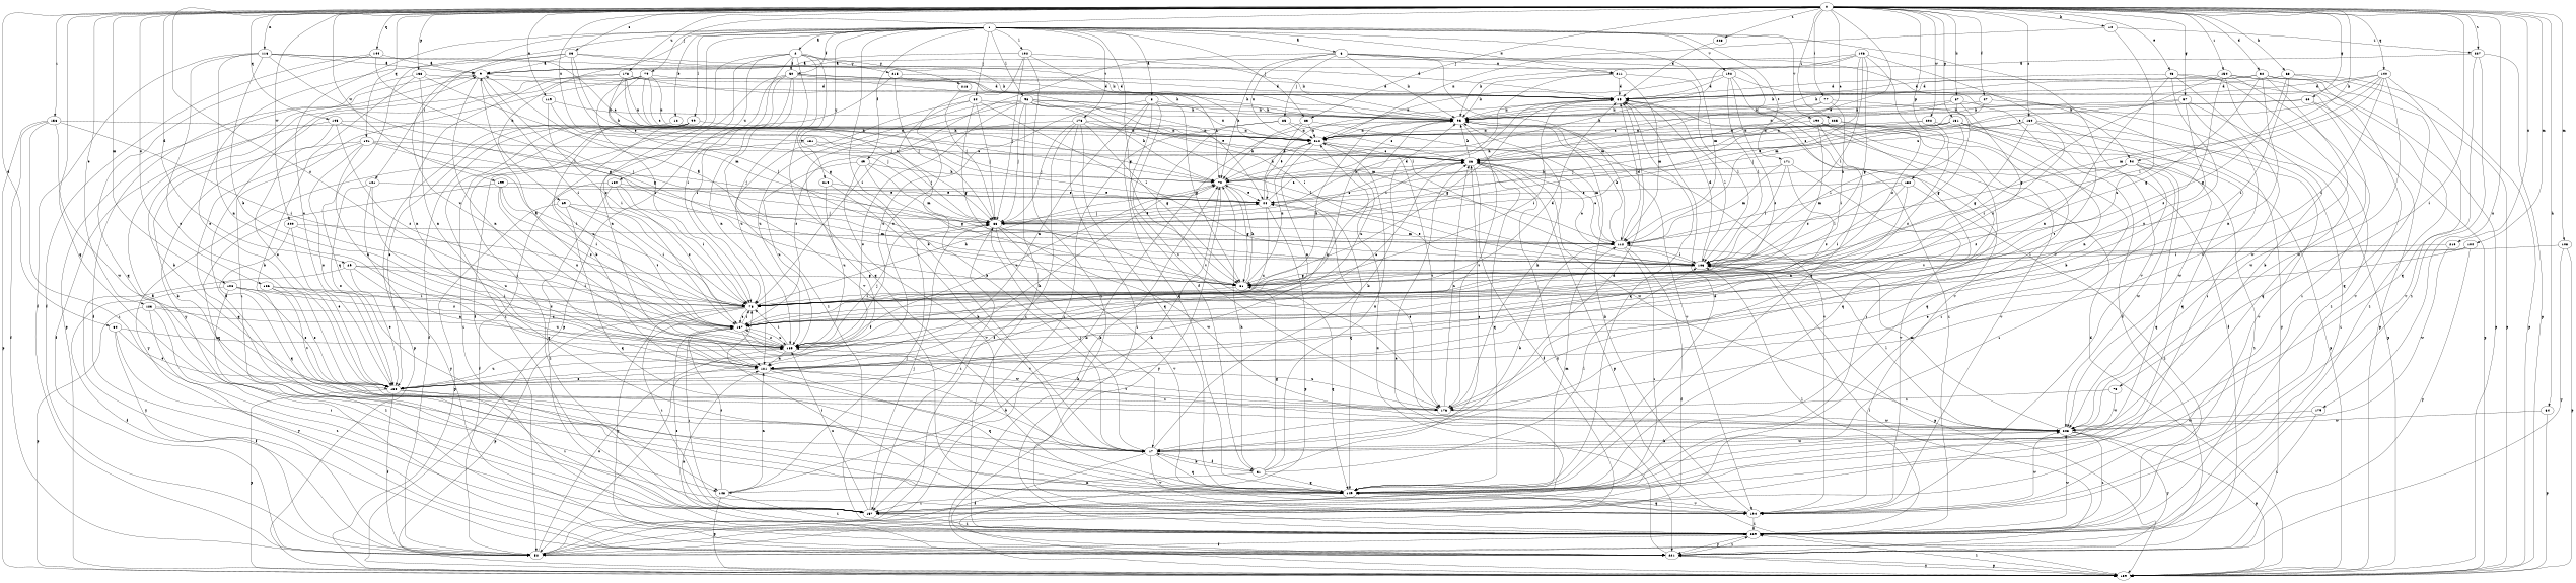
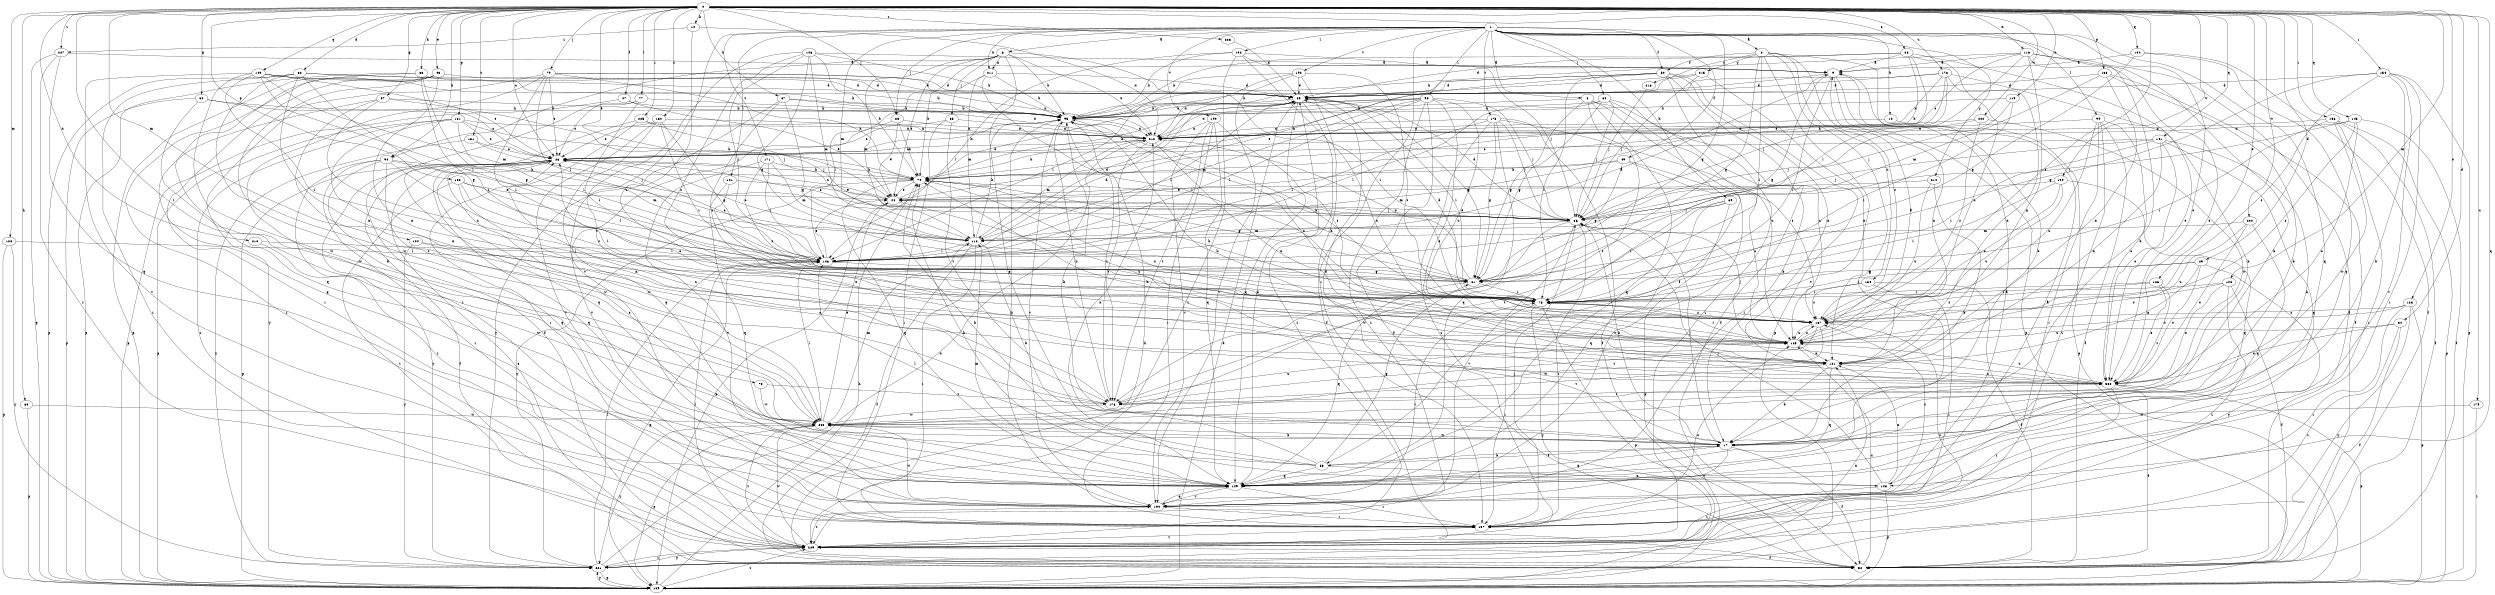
  strict digraph {
    0
    10
    23
    26
    29
    32
    34
    43
    44
    47
    57
    60
    64
    68
    73
    77
    79
    83
    87
    94
    104
    106
    108
    116
    119
    123
    126
    131
    132
    138
    140
    141
    144
    145
    148
    154
    156
    160
    167
    178
    179
    181
    199
    200
    202
    210
    223
    225
    227
    212
    185
-   130
+   130 [label=530]
    70
    95
    9
    35
    149
    139
    52
    203
    221
    61
    78
    121
    229
    17
    157
    86
    176
    103
    194
    112
    146
    1
    2
    6
    8
    12
    49
    50
    69
    84
    98
    99
    101
    102
    171
    173
    190
    192
    211
    214
    184
    215
    218
    85
-   51
+   51 [label=58]
    0 -> 10 [label=b]
    0 -> 23 [label=c]
    0 -> 26 [label=c]
    0 -> 29 [label=d]
    0 -> 32 [label=d]
    0 -> 34 [label=d]
    0 -> 43 [label=e]
    0 -> 44 [label=e]
    0 -> 47 [label=f]
    0 -> 57 [label=g]
    0 -> 60 [label=g]
    0 -> 64 [label=h]
    0 -> 68 [label=h]
    0 -> 73 [label=i]
    0 -> 77 [label=i]
    0 -> 79 [label=j]
    0 -> 83 [label=j]
    0 -> 87 [label=k]
    0 -> 94 [label=k]
    0 -> 104 [label=m]
    0 -> 106 [label=m]
    0 -> 108 [label=m]
    0 -> 116 [label=n]
    0 -> 119 [label=n]
    0 -> 123 [label=o]
    0 -> 126 [label=o]
    0 -> 131 [label=p]
    0 -> 132 [label=p]
    0 -> 138 [label=p]
    0 -> 140 [label=q]
    0 -> 141 [label=q]
    0 -> 144 [label=q]
    0 -> 145 [label=q]
    0 -> 148 [label=q]
    0 -> 154 [label=r]
    0 -> 156 [label=r]
    0 -> 160 [label=s]
    0 -> 167 [label=s]
    0 -> 178 [label=u]
    0 -> 179 [label=u]
    0 -> 181 [label=u]
    0 -> 199 [label=w]
    0 -> 200 [label=w]
    0 -> 202 [label=w]
    0 -> 210 [label=x]
    0 -> 223 [label=z]
    0 -> 225 [label=z]
    0 -> 227 [label=z]
    10 -> 227 [label=z]
    10 -> 212 [label=x]
    10 -> 185 [label=u]
    23 -> 44 [label=e]
    23 -> 185 [label=u]
    23 -> 130 [label=o]
    23 -> 70 [label=h]
    23 -> 95 [label=k]
    23 -> 9 [label=a]
    23 -> 35 [label=d]
    26 -> 70 [label=h]
    26 -> 95 [label=k]
    26 -> 149 [label=q]
    26 -> 139 [label=p]
    26 -> 52 [label=f]
    26 -> 203 [label=w]
    26 -> 221 [label=y]
    29 -> 130 [label=o]
    29 -> 221 [label=y]
    29 -> 61 [label=g]
    29 -> 78 [label=i]
    29 -> 121 [label=n]
    32 -> 95 [label=k]
    32 -> 35 [label=d]
    32 -> 139 [label=p]
    32 -> 203 [label=w]
    32 -> 61 [label=g]
    32 -> 121 [label=n]
    32 -> 229 [label=z]
    34 -> 185 [label=u]
    34 -> 130 [label=o]
    34 -> 52 [label=f]
    34 -> 229 [label=z]
    43 -> 35 [label=d]
    43 -> 139 [label=p]
    43 -> 121 [label=n]
    43 -> 229 [label=z]
    43 -> 17 [label=b]
    43 -> 157 [label=r]
    44 -> 26 [label=c]
    44 -> 185 [label=u]
    44 -> 35 [label=d]
    44 -> 139 [label=p]
    44 -> 86 [label=j]
    47 -> 44 [label=e]
    47 -> 95 [label=k]
    47 -> 139 [label=p]
    57 -> 185 [label=u]
    57 -> 95 [label=k]
    57 -> 149 [label=q]
    57 -> 86 [label=j]
    57 -> 176 [label=t]
    60 -> 26 [label=c]
    60 -> 95 [label=k]
    60 -> 139 [label=p]
    60 -> 203 [label=w]
    64 -> 139 [label=p]
    64 -> 203 [label=w]
    68 -> 35 [label=d]
    68 -> 149 [label=q]
    68 -> 139 [label=p]
    68 -> 61 [label=g]
    68 -> 78 [label=i]
    73 -> 203 [label=w]
    73 -> 176 [label=t]
    77 -> 26 [label=c]
    77 -> 95 [label=k]
    77 -> 52 [label=f]
    77 -> 78 [label=i]
    79 -> 26 [label=c]
    79 -> 212 [label=x]
    79 -> 70 [label=h]
    79 -> 35 [label=d]
    79 -> 221 [label=y]
    79 -> 78 [label=i]
    79 -> 157 [label=r]
    79 -> 103 [label=l]
    83 -> 44 [label=e]
    83 -> 212 [label=x]
    83 -> 70 [label=h]
    83 -> 194 [label=v]
    87 -> 167 [label=s]
    87 -> 212 [label=x]
    87 -> 95 [label=k]
    87 -> 221 [label=y]
    87 -> 61 [label=g]
    94 -> 167 [label=s]
    94 -> 70 [label=h]
    94 -> 149 [label=q]
    94 -> 203 [label=w]
    94 -> 229 [label=z]
    94 -> 157 [label=r]
    94 -> 112 [label=m]
    104 -> 130 [label=o]
    104 -> 221 [label=y]
-   104 -> 103 [label=v]
+   104 -> 103 [label=l]
    106 -> 167 [label=s]
    106 -> 130 [label=o]
    106 -> 52 [label=f]
    106 -> 78 [label=i]
    106 -> 229 [label=z]
    108 -> 139 [label=p]
    108 -> 221 [label=y]
    108 -> 103 [label=l]
    116 -> 26 [label=c]
    116 -> 130 [label=o]
    116 -> 95 [label=k]
    116 -> 9 [label=a]
    116 -> 52 [label=f]
    116 -> 121 [label=n]
-   116 -> 185 [label=b]
+   116 -> 17 [label=b]
    116 -> 103 [label=l]
    119 -> 95 [label=k]
    119 -> 78 [label=i]
    119 -> 86 [label=j]
    123 -> 167 [label=s]
    123 -> 185 [label=u]
    123 -> 139 [label=p]
    123 -> 221 [label=y]
    123 -> 157 [label=r]
    126 -> 167 [label=s]
    126 -> 130 [label=o]
    126 -> 78 [label=i]
    126 -> 176 [label=t]
    131 -> 26 [label=c]
    131 -> 212 [label=x]
    131 -> 70 [label=h]
    131 -> 139 [label=p]
    131 -> 121 [label=n]
    131 -> 229 [label=z]
    131 -> 103 [label=l]
    132 -> 44 [label=e]
    132 -> 78 [label=i]
    132 -> 121 [label=n]
    132 -> 229 [label=z]
    132 -> 103 [label=l]
    138 -> 35 [label=d]
    138 -> 52 [label=f]
    138 -> 121 [label=n]
    138 -> 17 [label=b]
    138 -> 112 [label=m]
    140 -> 26 [label=c]
    140 -> 95 [label=k]
    140 -> 35 [label=d]
    140 -> 203 [label=w]
    140 -> 78 [label=i]
    140 -> 103 [label=l]
    140 -> 194 [label=v]
    140 -> 112 [label=m]
    141 -> 26 [label=c]
    141 -> 130 [label=o]
    141 -> 149 [label=q]
    141 -> 78 [label=i]
    141 -> 121 [label=n]
    141 -> 17 [label=b]
    141 -> 86 [label=j]
    144 -> 9 [label=a]
    144 -> 149 [label=q]
    144 -> 52 [label=f]
    144 -> 61 [label=g]
    145 -> 167 [label=s]
    145 -> 212 [label=x]
    145 -> 130 [label=o]
    145 -> 52 [label=f]
    145 -> 86 [label=j]
    148 -> 167 [label=s]
    148 -> 70 [label=h]
    148 -> 139 [label=p]
    148 -> 121 [label=n]
    148 -> 229 [label=z]
    148 -> 86 [label=j]
    154 -> 167 [label=s]
    154 -> 35 [label=d]
    154 -> 139 [label=p]
    154 -> 61 [label=g]
    154 -> 17 [label=b]
    154 -> 157 [label=r]
    154 -> 194 [label=v]
    156 -> 212 [label=x]
    156 -> 139 [label=p]
    156 -> 52 [label=f]
    156 -> 203 [label=w]
    156 -> 78 [label=i]
    156 -> 157 [label=r]
    160 -> 26 [label=c]
    160 -> 212 [label=x]
    160 -> 149 [label=q]
    160 -> 61 [label=g]
    160 -> 78 [label=i]
    160 -> 194 [label=v]
    167 -> 185 [label=u]
    167 -> 203 [label=w]
    167 -> 78 [label=i]
    167 -> 176 [label=t]
    178 -> 212 [label=x]
    178 -> 70 [label=h]
    178 -> 95 [label=k]
    178 -> 35 [label=d]
    178 -> 121 [label=n]
    178 -> 17 [label=b]
    178 -> 86 [label=j]
    179 -> 203 [label=w]
-   179 -> 229 [label=z]
+   179 -> 139 [label=z]
    181 -> 26 [label=c]
    181 -> 221 [label=y]
    181 -> 86 [label=j]
    199 -> 44 [label=e]
    199 -> 167 [label=s]
    199 -> 185 [label=u]
    199 -> 149 [label=q]
    199 -> 78 [label=i]
    200 -> 185 [label=u]
    200 -> 130 [label=o]
    200 -> 149 [label=q]
    200 -> 112 [label=m]
    202 -> 167 [label=s]
    202 -> 212 [label=x]
    202 -> 203 [label=w]
    202 -> 86 [label=j]
    210 -> 203 [label=w]
    210 -> 103 [label=l]
    223 -> 35 [label=d]
    225 -> 212 [label=x]
    225 -> 149 [label=q]
    225 -> 157 [label=r]
    225 -> 86 [label=j]
    227 -> 9 [label=a]
    227 -> 149 [label=q]
    227 -> 139 [label=p]
    227 -> 229 [label=z]
    212 -> 26 [label=c]
    212 -> 70 [label=h]
    212 -> 121 [label=n]
    212 -> 176 [label=t]
    212 -> 112 [label=m]
    185 -> 26 [label=c]
    185 -> 167 [label=s]
    185 -> 9 [label=a]
    185 -> 78 [label=i]
    185 -> 121 [label=n]
    185 -> 86 [label=j]
    130 -> 185 [label=u]
    130 -> 70 [label=h]
    130 -> 95 [label=k]
    130 -> 139 [label=p]
    130 -> 52 [label=f]
    130 -> 157 [label=r]
    130 -> 176 [label=t]
    70 -> 44 [label=e]
    70 -> 185 [label=u]
    70 -> 149 [label=q]
    70 -> 221 [label=y]
    70 -> 61 [label=g]
    95 -> 212 [label=x]
    95 -> 185 [label=u]
    95 -> 176 [label=t]
    95 -> 194 [label=v]
    9 -> 35 [label=d]
    9 -> 139 [label=p]
    9 -> 61 [label=g]
    9 -> 78 [label=i]
    9 -> 121 [label=n]
    35 -> 95 [label=k]
    35 -> 149 [label=q]
    35 -> 61 [label=g]
    35 -> 78 [label=i]
    35 -> 229 [label=z]
    35 -> 103 [label=l]
    149 -> 35 [label=d]
    149 -> 157 [label=r]
    149 -> 194 [label=v]
    149 -> 112 [label=m]
    139 -> 70 [label=h]
    139 -> 35 [label=d]
    139 -> 221 [label=y]
    139 -> 229 [label=z]
    52 -> 26 [label=c]
    52 -> 185 [label=u]
    52 -> 95 [label=k]
    203 -> 44 [label=e]
    203 -> 139 [label=p]
    203 -> 221 [label=y]
    203 -> 229 [label=z]
    203 -> 17 [label=b]
    203 -> 103 [label=l]
    203 -> 112 [label=m]
    221 -> 212 [label=x]
    221 -> 139 [label=p]
    221 -> 121 [label=n]
    221 -> 229 [label=z]
    221 -> 103 [label=l]
    61 -> 212 [label=x]
    61 -> 70 [label=h]
    61 -> 149 [label=q]
    61 -> 78 [label=i]
    78 -> 167 [label=s]
    78 -> 70 [label=h]
    78 -> 95 [label=k]
    78 -> 35 [label=d]
    78 -> 139 [label=p]
    78 -> 221 [label=y]
    78 -> 157 [label=r]
    121 -> 130 [label=o]
    121 -> 149 [label=q]
    121 -> 17 [label=b]
    121 -> 176 [label=t]
    229 -> 167 [label=s]
    229 -> 52 [label=f]
    229 -> 203 [label=w]
    229 -> 221 [label=y]
    229 -> 103 [label=l]
    17 -> 95 [label=k]
    17 -> 35 [label=d]
    17 -> 149 [label=q]
    17 -> 52 [label=f]
    17 -> 203 [label=w]
    17 -> 86 [label=j]
    17 -> 194 [label=v]
    17 -> 51 [label=f]
    157 -> 185 [label=u]
    157 -> 9 [label=a]
    157 -> 229 [label=z]
    157 -> 86 [label=j]
    86 -> 26 [label=c]
    86 -> 44 [label=e]
    86 -> 35 [label=d]
    86 -> 203 [label=w]
    86 -> 17 [label=b]
    86 -> 157 [label=r]
    86 -> 194 [label=v]
    86 -> 112 [label=m]
    176 -> 26 [label=c]
    176 -> 185 [label=u]
    176 -> 95 [label=k]
    176 -> 203 [label=w]
    103 -> 26 [label=c]
    103 -> 44 [label=e]
    103 -> 9 [label=a]
    103 -> 35 [label=d]
    103 -> 139 [label=p]
    103 -> 61 [label=g]
    194 -> 95 [label=k]
    194 -> 9 [label=a]
    194 -> 149 [label=q]
    194 -> 203 [label=w]
    194 -> 78 [label=i]
    194 -> 229 [label=z]
-   167 -> 157 [label=r]
+   194 -> 157 [label=r]
    112 -> 26 [label=c]
    112 -> 95 [label=k]
    112 -> 35 [label=d]
    112 -> 52 [label=f]
    112 -> 17 [label=b]
    112 -> 157 [label=r]
    112 -> 103 [label=l]
    146 -> 167 [label=s]
    146 -> 70 [label=h]
    146 -> 95 [label=k]
    146 -> 9 [label=a]
    146 -> 61 [label=g]
    146 -> 176 [label=t]
    146 -> 103 [label=l]
    146 -> 112 [label=m]
    1 -> 83 [label=j]
    1 -> 148 [label=q]
    1 -> 130 [label=o]
    1 -> 61 [label=g]
    1 -> 17 [label=b]
    1 -> 157 [label=r]
    1 -> 194 [label=v]
    1 -> 112 [label=m]
    1 -> 2 [label=a]
    1 -> 6 [label=a]
    1 -> 8 [label=a]
    1 -> 12 [label=b]
    1 -> 49 [label=f]
    1 -> 50 [label=f]
    1 -> 69 [label=h]
    1 -> 84 [label=j]
    1 -> 98 [label=l]
    1 -> 99 [label=l]
    1 -> 101 [label=l]
    1 -> 102 [label=l]
    1 -> 171 [label=t]
    1 -> 173 [label=t]
    1 -> 190 [label=v]
    1 -> 192 [label=v]
    1 -> 211 [label=x]
    1 -> 214 [label=y]
    2 -> 167 [label=s]
    2 -> 149 [label=q]
    2 -> 61 [label=g]
    2 -> 78 [label=i]
    2 -> 17 [label=b]
    2 -> 194 [label=v]
    2 -> 50 [label=f]
    2 -> 184 [label=u]
    2 -> 215 [label=y]
    2 -> 218 [label=y]
    6 -> 94 [label=k]
    6 -> 212 [label=x]
    6 -> 70 [label=h]
    6 -> 95 [label=k]
    6 -> 149 [label=q]
    6 -> 78 [label=i]
    6 -> 112 [label=m]
    6 -> 211 [label=x]
    6 -> 85 [label=j]
    8 -> 185 [label=u]
    8 -> 95 [label=k]
    8 -> 149 [label=q]
    8 -> 61 [label=g]
-   8 -> 121 [label=n]
    8 -> 176 [label=t]
    8 -> 51 [label=f]
    12 -> 212 [label=x]
    12 -> 139 [label=p]
    49 -> 185 [label=u]
    49 -> 70 [label=h]
    49 -> 61 [label=g]
    49 -> 194 [label=v]
    49 -> 112 [label=m]
    50 -> 44 [label=e]
    50 -> 95 [label=k]
    50 -> 35 [label=d]
    50 -> 139 [label=p]
    50 -> 52 [label=f]
    50 -> 78 [label=i]
    50 -> 121 [label=n]
    50 -> 229 [label=z]
    69 -> 149 [label=q]
    69 -> 139 [label=p]
    69 -> 78 [label=i]
    69 -> 86 [label=j]
-   69 -> 167 [label=t]
+   69 -> 176 [label=t]
    84 -> 185 [label=u]
    84 -> 95 [label=k]
    84 -> 61 [label=g]
    84 -> 17 [label=b]
    84 -> 86 [label=j]
    84 -> 103 [label=l]
    98 -> 212 [label=x]
    98 -> 185 [label=u]
    98 -> 130 [label=o]
    98 -> 70 [label=h]
    98 -> 95 [label=k]
    98 -> 52 [label=f]
    98 -> 229 [label=z]
    98 -> 86 [label=j]
    98 -> 103 [label=l]
    98 -> 112 [label=m]
    99 -> 212 [label=x]
    99 -> 185 [label=u]
    99 -> 130 [label=o]
    99 -> 52 [label=f]
    99 -> 229 [label=z]
    99 -> 157 [label=r]
    101 -> 44 [label=e]
    101 -> 130 [label=o]
    101 -> 149 [label=q]
-   101 -> 221 [label=y]
    102 -> 130 [label=o]
    102 -> 95 [label=k]
    102 -> 9 [label=a]
    102 -> 229 [label=z]
    102 -> 86 [label=j]
    102 -> 103 [label=l]
    171 -> 167 [label=s]
    171 -> 70 [label=h]
    171 -> 103 [label=l]
    171 -> 194 [label=v]
    171 -> 112 [label=m]
    173 -> 167 [label=s]
    173 -> 212 [label=x]
    173 -> 149 [label=q]
    173 -> 52 [label=f]
    173 -> 61 [label=g]
    173 -> 229 [label=z]
    173 -> 86 [label=j]
    173 -> 103 [label=l]
    190 -> 167 [label=s]
    190 -> 212 [label=x]
    190 -> 149 [label=q]
    190 -> 157 [label=r]
    190 -> 176 [label=t]
    190 -> 194 [label=v]
    192 -> 167 [label=s]
    192 -> 212 [label=x]
    192 -> 35 [label=d]
    192 -> 52 [label=f]
    192 -> 103 [label=l]
    192 -> 194 [label=v]
    211 -> 95 [label=k]
    211 -> 35 [label=d]
    211 -> 78 [label=i]
    211 -> 103 [label=l]
    211 -> 112 [label=m]
    214 -> 44 [label=e]
    214 -> 185 [label=u]
    214 -> 17 [label=b]
-   184 -> 44 [label=e]
+   6 -> 44 [label=e]
    184 -> 167 [label=s]
    184 -> 52 [label=f]
    184 -> 78 [label=i]
    184 -> 229 [label=z]
    215 -> 70 [label=h]
    215 -> 35 [label=d]
    215 -> 121 [label=n]
    215 -> 86 [label=j]
    218 -> 86 [label=j]
    85 -> 26 [label=c]
    85 -> 212 [label=x]
    85 -> 157 [label=r]
    85 -> 176 [label=t]
    51 -> 26 [label=c]
    51 -> 148 [label=n]
    51 -> 212 [label=x]
    51 -> 70 [label=h]
    51 -> 149 [label=q]
    51 -> 61 [label=g]
    51 -> 17 [label=b]
    51 -> 103 [label=l]
  }
